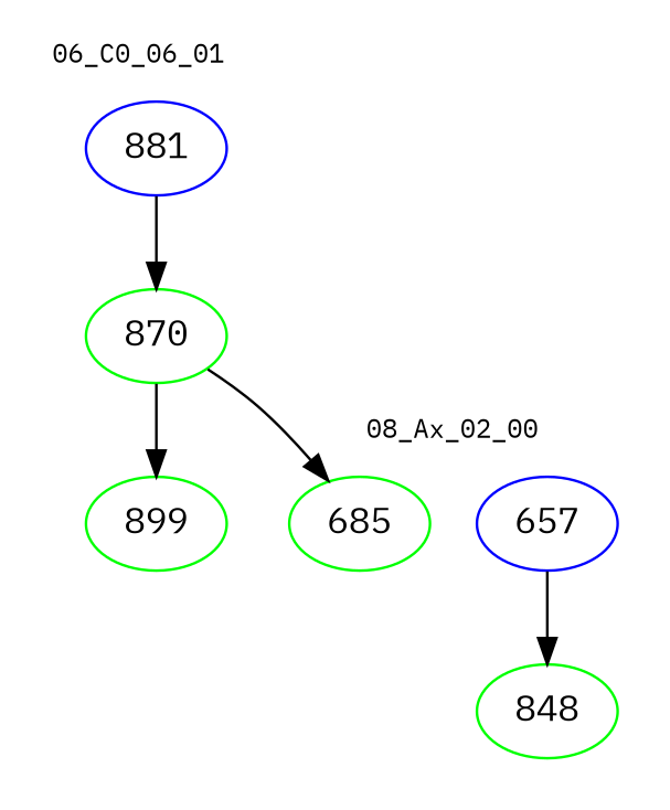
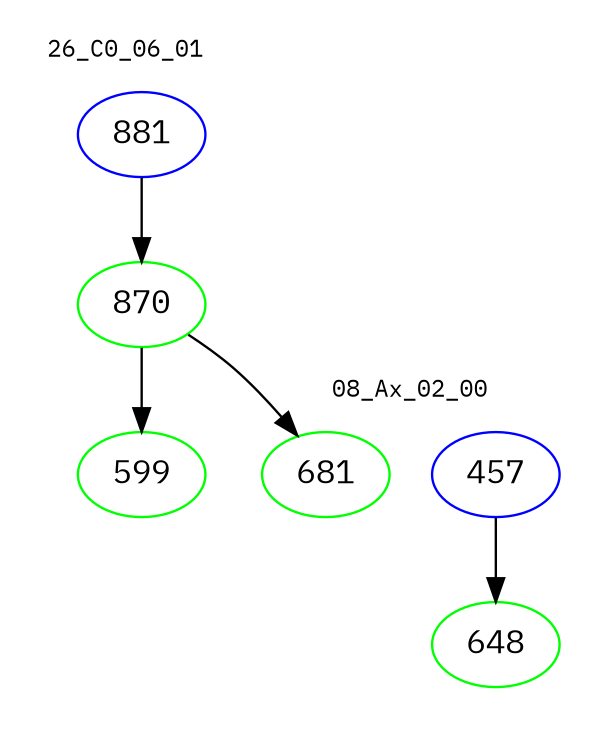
  digraph {
    fontname="IBM Plex Mono"
    node [color=green fontname="IBM Plex Mono"]
    edge [color=black fontname="IBM Plex Mono"]
-   n1 [color=blue label=657]
-   n2 [label=848]
-   n3 [label=685]
+   n1 [color=blue label=457]
+   n2 [label=648]
+   n3 [label=681]
    n4 [color=blue label=881]
    n5 [label=870]
-   n6 [label=899]
+   n6 [label=599]
    subgraph cluster_1 {
      color=white
      fontsize=10
      label="08_Ax_02_00"
      n1
      n2
      n3
    }
    subgraph cluster_2 {
      color=white
      fontsize=10
-     label="06_C0_06_01"
+     label="26_C0_06_01"
      n4
      n5
      n6
    }
    n1 -> n2
    n4 -> n5
    n5 -> n3
    n5 -> n6
  }
